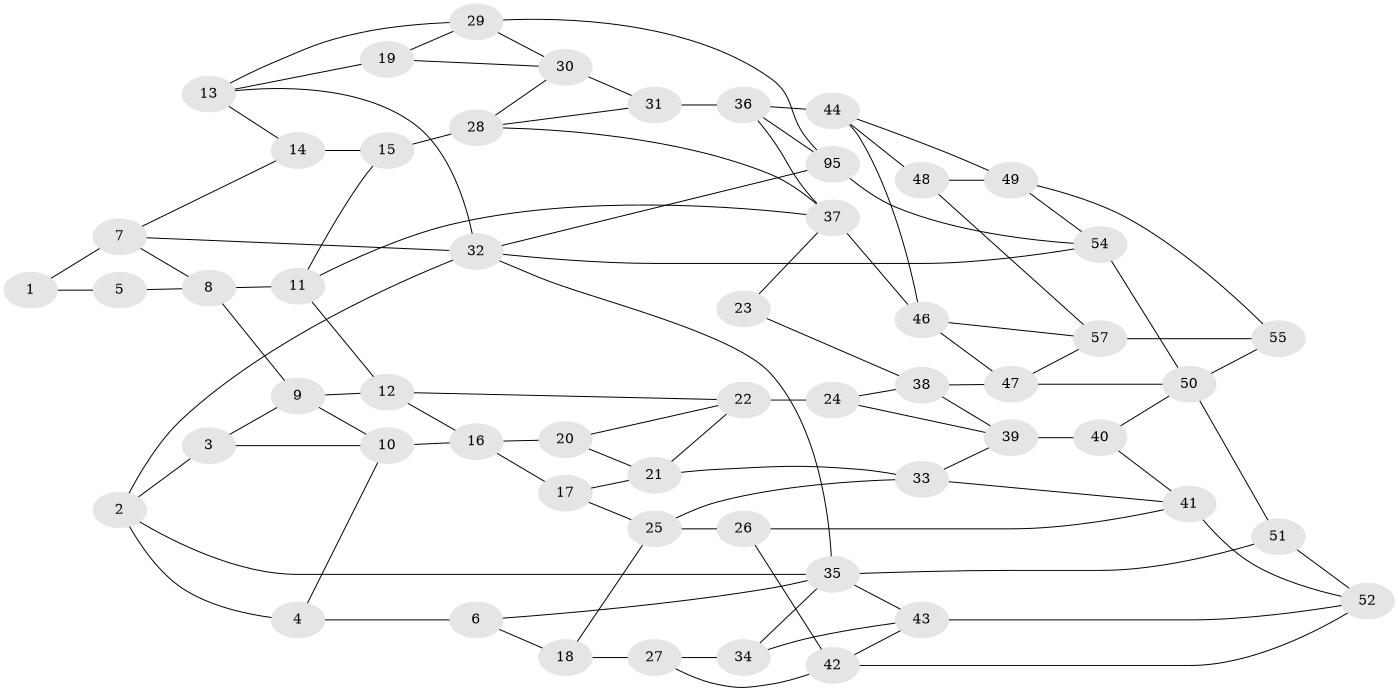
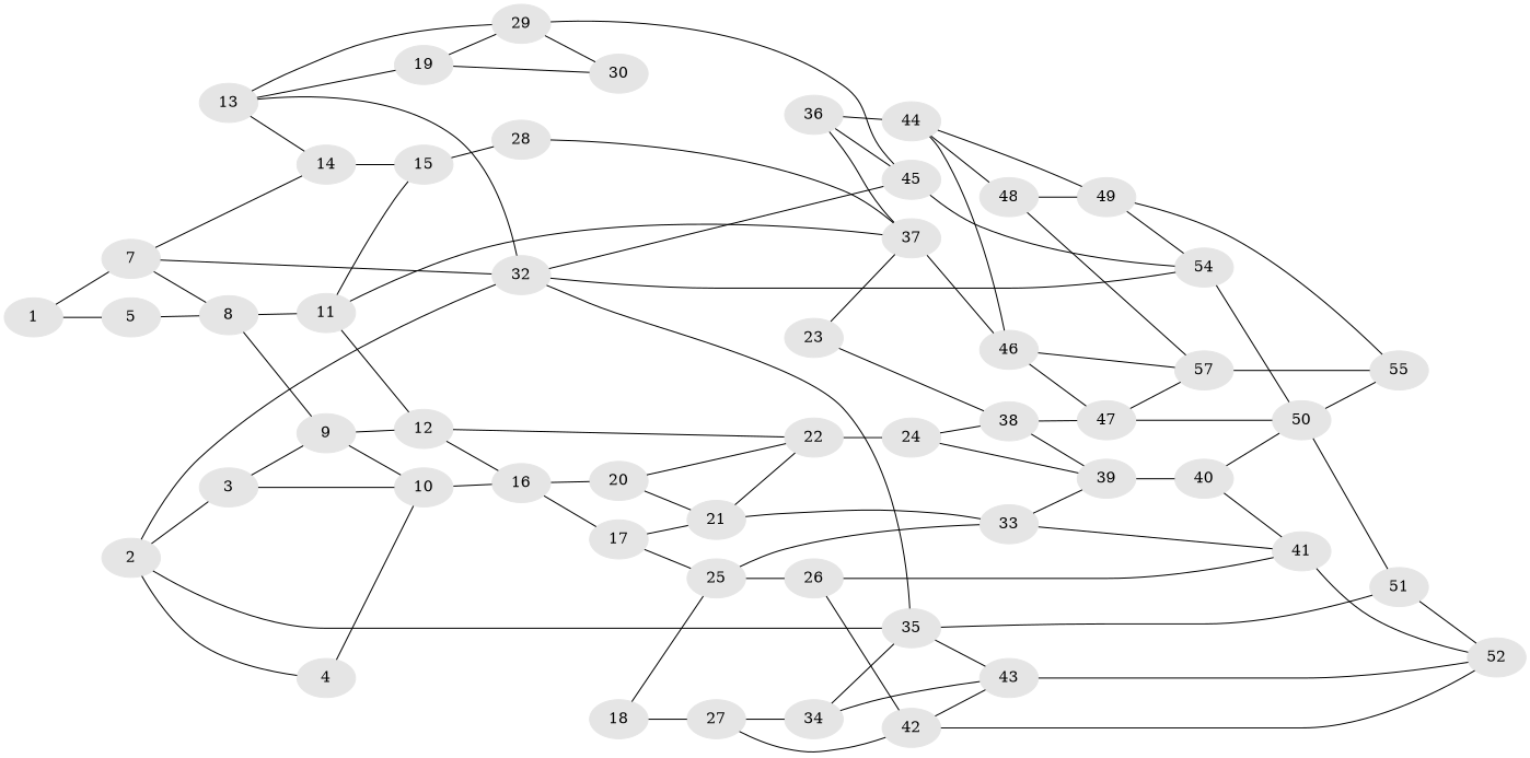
  graph {
    fontname="DejaVu Serif"
    rankdir=LR
    node [color=gray90 fontname="DejaVu Serif" style=filled]
    edge [fontname="DejaVu Serif" weight=1.0]
    1
    5
    7
    8
    32
    14
    2
    3
    4
    35
    9
    10
-   6
-   45 [label=95]
+   45
    54
    43
    51
    12
    16
    18
    11
    25
    27
    15
    37
    22
    17
    20
    28
    23
    38
    24
    13
    19
    29
    30
-   31
    21
    33
    26
    42
    34
    39
    41
    46
    47
    40
    52
    36
    44
    50
    48
    49
    n54 [label=57]
    55
    1 -- 5 [weight=2.0]
    1 -- 7
    5 -- 8
    7 -- 8
    7 -- 32
    7 -- 14
    8 -- 9
    8 -- 11
    32 -- 35
    32 -- 45
    32 -- 54
    14 -- 15
    2 -- 32
    2 -- 3
    2 -- 4
    2 -- 35
    3 -- 9
    3 -- 10
    4 -- 10
-   4 -- 6 [weight=2.0]
    35 -- 43
    35 -- 51
    9 -- 10
    9 -- 12
    10 -- 16
-   6 -- 35
-   6 -- 18
    45 -- 54
    54 -- 50
    43 -- 52
    51 -- 52
    12 -- 16
    12 -- 22
    16 -- 17
    16 -- 20
    18 -- 25
    18 -- 27
    11 -- 12
    11 -- 15
    11 -- 37
    25 -- 33
    25 -- 26
    27 -- 42
    27 -- 34 [weight=2.0]
    15 -- 28
    37 -- 46
    22 -- 24
    17 -- 25
    17 -- 21
    20 -- 22
    20 -- 21
    28 -- 37
-   28 -- 30
-   28 -- 31
    23 -- 37
    23 -- 38
    38 -- 39
    38 -- 47
    24 -- 38
    24 -- 39
    13 -- 32
    13 -- 14
    13 -- 19
    13 -- 29
    19 -- 29
    19 -- 30
    29 -- 45
    29 -- 30
-   30 -- 31
-   31 -- 36
    21 -- 22
    21 -- 33
    33 -- 39
    33 -- 41
    26 -- 42
    26 -- 41
    42 -- 43
    42 -- 52
    34 -- 35
    34 -- 43
    39 -- 40
    41 -- 52
    46 -- 47
    46 -- n54
    47 -- 50
    47 -- n54
    40 -- 41
    40 -- 50
    36 -- 45
    36 -- 37
    36 -- 44
    44 -- 46
    44 -- 48
    44 -- 49
    50 -- 51
    50 -- 55
    48 -- 49
    48 -- n54
    49 -- 54
    49 -- 55
    n54 -- 55
  }
